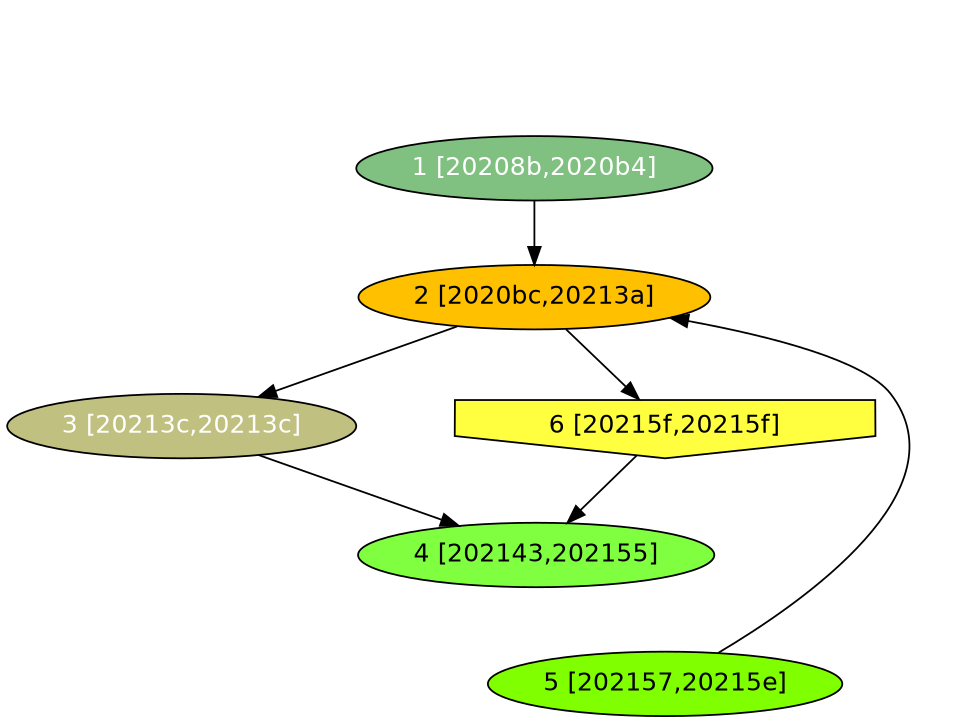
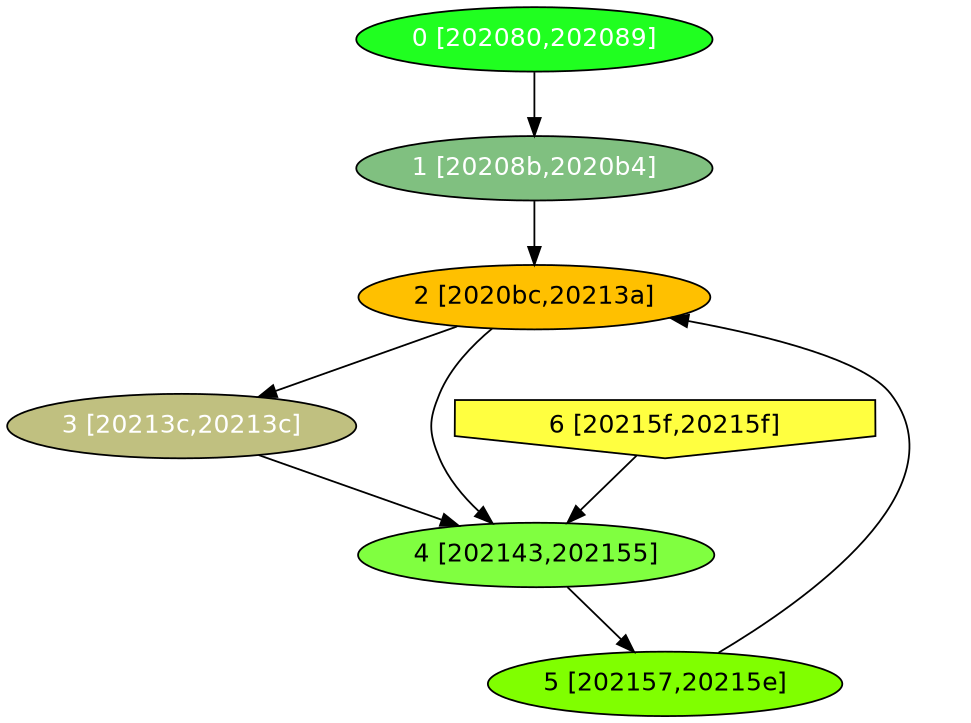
  digraph {
    fontname="DejaVu Sans"
    node [fontcolor="#000000" fontname="DejaVu Sans" shape=oval style=filled]
    edge [fontname="DejaVu Sans"]
+   n1 [fillcolor="#20FF20" fontcolor="#ffffff" label="0 [202080,202089]"]
    n2 [fillcolor="#80C080" fontcolor="#ffffff" label="1 [20208b,2020b4]"]
    n3 [fillcolor="#FFC000" label="2 [2020bc,20213a]"]
    n4 [fillcolor="#C0C080" fontcolor="#ffffff" label="3 [20213c,20213c]"]
    n5 [fillcolor="#80FF40" label="4 [202143,202155]"]
    n6 [fillcolor="#80FF00" label="5 [202157,20215e]"]
    n7 [fillcolor="#FFFF40" label="6 [20215f,20215f]" shape=invhouse]
+   n1 -> n2
    n2 -> n3
    n3 -> n4
-   n3 -> n7
+   n3 -> n5
    n4 -> n5
+   n5 -> n6
    n6 -> n3
    n7 -> n5
  }
